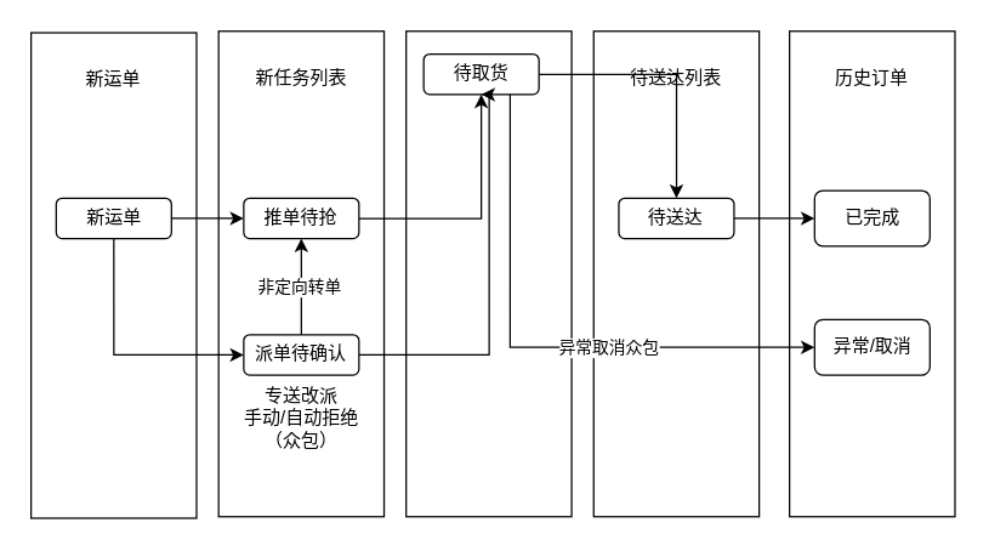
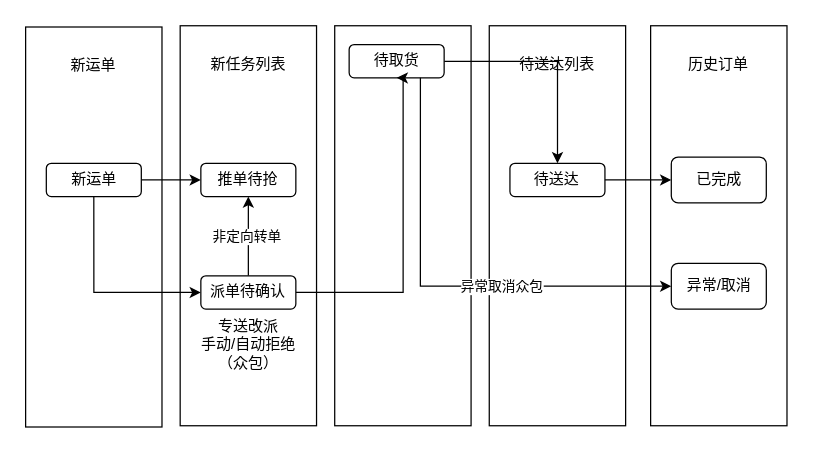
  <mxCell id="0" />
  <mxCell id="1" parent="0" />
  <mxCell id="2" value="" style="group" vertex="1" connectable="0" parent="1"><mxGeometry x="20" y="20" width="480" height="320" as="geometry" /></mxCell>
  <mxCell id="3" value="新运单&lt;div&gt;&lt;br&gt;&lt;/div&gt;&lt;div&gt;&lt;br&gt;&lt;/div&gt;&lt;div&gt;&lt;br&gt;&lt;/div&gt;&lt;div&gt;&lt;br&gt;&lt;/div&gt;&lt;div&gt;&lt;br&gt;&lt;/div&gt;&lt;div&gt;&lt;br&gt;&lt;/div&gt;&lt;div&gt;&lt;br&gt;&lt;/div&gt;&lt;div&gt;&lt;br&gt;&lt;/div&gt;&lt;div&gt;&lt;br&gt;&lt;/div&gt;&lt;div&gt;&lt;br&gt;&lt;/div&gt;&lt;div&gt;&lt;br&gt;&lt;/div&gt;&lt;div&gt;&lt;br&gt;&lt;/div&gt;&lt;div&gt;&lt;br&gt;&lt;/div&gt;&lt;div&gt;&lt;br&gt;&lt;/div&gt;&lt;div&gt;&lt;br&gt;&lt;/div&gt;&lt;div&gt;&lt;br&gt;&lt;/div&gt;&lt;div&gt;&lt;br&gt;&lt;/div&gt;&lt;div&gt;&lt;br&gt;&lt;/div&gt;" style="rounded=0;whiteSpace=wrap;html=1;" vertex="1" parent="2"><mxGeometry y="1" width="109.091" height="320" as="geometry" /></mxCell>
  <mxCell id="4" value="新任务列表&lt;div&gt;&lt;br&gt;&lt;/div&gt;&lt;div&gt;&lt;br&gt;&lt;/div&gt;&lt;div&gt;&lt;br&gt;&lt;/div&gt;&lt;div&gt;&lt;br&gt;&lt;/div&gt;&lt;div&gt;&lt;br&gt;&lt;/div&gt;&lt;div&gt;&lt;br&gt;&lt;/div&gt;&lt;div&gt;&lt;br&gt;&lt;/div&gt;&lt;div&gt;&lt;br&gt;&lt;/div&gt;&lt;div&gt;&lt;br&gt;&lt;/div&gt;&lt;div&gt;&lt;br&gt;&lt;/div&gt;&lt;div&gt;&lt;br&gt;&lt;/div&gt;&lt;div&gt;&lt;br&gt;&lt;/div&gt;&lt;div&gt;&lt;br&gt;&lt;/div&gt;&lt;div&gt;&lt;br&gt;&lt;/div&gt;&lt;div&gt;&lt;br&gt;&lt;/div&gt;&lt;div&gt;&lt;br&gt;&lt;/div&gt;&lt;div&gt;&lt;br&gt;&lt;/div&gt;&lt;div&gt;&lt;br&gt;&lt;/div&gt;" style="rounded=0;whiteSpace=wrap;html=1;" vertex="1" parent="2"><mxGeometry x="123.636" width="109.091" height="320" as="geometry" /></mxCell>
  <mxCell id="5" value="待取货列表&lt;div&gt;&lt;br&gt;&lt;/div&gt;&lt;div&gt;&lt;br&gt;&lt;/div&gt;&lt;div&gt;&lt;br&gt;&lt;/div&gt;&lt;div&gt;&lt;br&gt;&lt;/div&gt;&lt;div&gt;&lt;br&gt;&lt;/div&gt;&lt;div&gt;&lt;br&gt;&lt;/div&gt;&lt;div&gt;&lt;br&gt;&lt;/div&gt;&lt;div&gt;&lt;br&gt;&lt;/div&gt;&lt;div&gt;&lt;br&gt;&lt;/div&gt;&lt;div&gt;&lt;br&gt;&lt;/div&gt;&lt;div&gt;&lt;br&gt;&lt;/div&gt;&lt;div&gt;&lt;br&gt;&lt;/div&gt;&lt;div&gt;&lt;br&gt;&lt;/div&gt;&lt;div&gt;&lt;br&gt;&lt;/div&gt;&lt;div&gt;&lt;br&gt;&lt;/div&gt;&lt;div&gt;&lt;br&gt;&lt;/div&gt;&lt;div&gt;&lt;br&gt;&lt;/div&gt;&lt;div&gt;&lt;br&gt;&lt;/div&gt;" style="rounded=0;whiteSpace=wrap;html=1;" vertex="1" parent="2"><mxGeometry x="247.273" width="109.091" height="320" as="geometry" /></mxCell>
  <mxCell id="6" value="待送达列表&lt;div&gt;&lt;br&gt;&lt;/div&gt;&lt;div&gt;&lt;br&gt;&lt;/div&gt;&lt;div&gt;&lt;br&gt;&lt;/div&gt;&lt;div&gt;&lt;br&gt;&lt;/div&gt;&lt;div&gt;&lt;br&gt;&lt;/div&gt;&lt;div&gt;&lt;br&gt;&lt;/div&gt;&lt;div&gt;&lt;br&gt;&lt;/div&gt;&lt;div&gt;&lt;br&gt;&lt;/div&gt;&lt;div&gt;&lt;br&gt;&lt;/div&gt;&lt;div&gt;&lt;br&gt;&lt;/div&gt;&lt;div&gt;&lt;br&gt;&lt;/div&gt;&lt;div&gt;&lt;br&gt;&lt;/div&gt;&lt;div&gt;&lt;br&gt;&lt;/div&gt;&lt;div&gt;&lt;br&gt;&lt;/div&gt;&lt;div&gt;&lt;br&gt;&lt;/div&gt;&lt;div&gt;&lt;br&gt;&lt;/div&gt;&lt;div&gt;&lt;br&gt;&lt;/div&gt;&lt;div&gt;&lt;br&gt;&lt;/div&gt;" style="rounded=0;whiteSpace=wrap;html=1;" vertex="1" parent="2"><mxGeometry x="370.909" width="109.091" height="320" as="geometry" /></mxCell>
  <mxCell id="7" value="" style="edgeStyle=orthogonalEdgeStyle;rounded=0;orthogonalLoop=1;jettySize=auto;html=1;" edge="1" parent="2" source="9" target="11"><mxGeometry relative="1" as="geometry" /></mxCell>
  <mxCell id="8" style="edgeStyle=orthogonalEdgeStyle;rounded=0;orthogonalLoop=1;jettySize=auto;html=1;entryX=0;entryY=0.5;entryDx=0;entryDy=0;exitX=0.5;exitY=1;exitDx=0;exitDy=0;" edge="1" parent="2" source="9" target="18"><mxGeometry relative="1" as="geometry" /></mxCell>
  <mxCell id="9" value="新运单" style="rounded=1;whiteSpace=wrap;html=1;" vertex="1" parent="2"><mxGeometry x="16.55" y="110" width="76" height="26.667" as="geometry" /></mxCell>
- <mxCell id="10" value="" style="edgeStyle=orthogonalEdgeStyle;rounded=0;orthogonalLoop=1;jettySize=auto;html=1;" edge="1" parent="2" source="11" target="13"><mxGeometry relative="1" as="geometry" /></mxCell>
  <mxCell id="11" value="推单待抢" style="rounded=1;whiteSpace=wrap;html=1;" vertex="1" parent="2"><mxGeometry x="140.18" y="110" width="76" height="26.667" as="geometry" /></mxCell>
  <mxCell id="12" value="" style="edgeStyle=orthogonalEdgeStyle;rounded=0;orthogonalLoop=1;jettySize=auto;html=1;" edge="1" parent="2" source="13" target="14"><mxGeometry relative="1" as="geometry" /></mxCell>
  <mxCell id="13" value="待取货" style="rounded=1;whiteSpace=wrap;html=1;" vertex="1" parent="2"><mxGeometry x="258.82" y="15" width="76" height="26.67" as="geometry" /></mxCell>
  <mxCell id="14" value="待&lt;span style=&quot;color: rgba(0, 0, 0, 0); font-family: monospace; font-size: 0px; text-align: start; text-wrap: nowrap;&quot;&gt;%3CmxGraphModel%3E%3Croot%3E%3CmxCell%20id%3D%220%22%2F%3E%3CmxCell%20id%3D%221%22%20parent%3D%220%22%2F%3E%3CmxCell%20id%3D%222%22%20value%3D%22%E5%BE%85%E5%8F%96%E8%B4%A7%22%20style%3D%22rounded%3D1%3BwhiteSpace%3Dwrap%3Bhtml%3D1%3B%22%20vertex%3D%221%22%20parent%3D%221%22%3E%3CmxGeometry%20x%3D%22273.82%22%20y%3D%22460%22%20width%3D%2276%22%20height%3D%2240%22%20as%3D%22geometry%22%2F%3E%3C%2FmxCell%3E%3C%2Froot%3E%3C%2FmxGraphModel%3E&lt;/span&gt;送达" style="rounded=1;whiteSpace=wrap;html=1;" vertex="1" parent="2"><mxGeometry x="387.45" y="110" width="76" height="26.667" as="geometry" /></mxCell>
  <mxCell id="15" value="" style="edgeStyle=orthogonalEdgeStyle;rounded=0;orthogonalLoop=1;jettySize=auto;html=1;entryX=0.5;entryY=1;entryDx=0;entryDy=0;exitX=1;exitY=0.5;exitDx=0;exitDy=0;" edge="1" parent="2" source="18" target="13"><mxGeometry relative="1" as="geometry"><Array as="points"><mxPoint x="302" y="213" /></Array></mxGeometry></mxCell>
  <mxCell id="16" value="" style="edgeStyle=orthogonalEdgeStyle;rounded=0;orthogonalLoop=1;jettySize=auto;html=1;" edge="1" parent="2" source="18" target="11"><mxGeometry relative="1" as="geometry" /></mxCell>
  <mxCell id="17" value="非定向转单" style="edgeLabel;html=1;align=center;verticalAlign=middle;resizable=0;points=[];" vertex="1" connectable="0" parent="16"><mxGeometry x="0.017" y="2" relative="1" as="geometry"><mxPoint as="offset" /></mxGeometry></mxCell>
  <mxCell id="18" value="派单待确认" style="rounded=1;whiteSpace=wrap;html=1;" vertex="1" parent="2"><mxGeometry x="140.18" y="200" width="76" height="26.667" as="geometry" /></mxCell>
  <mxCell id="19" value="专送改派&lt;div&gt;手动/自动拒绝&lt;/div&gt;&lt;div&gt;（众包）&lt;/div&gt;" style="text;html=1;align=center;verticalAlign=middle;resizable=0;points=[];autosize=1;strokeColor=none;fillColor=none;" vertex="1" parent="2"><mxGeometry x="128.18" y="225" width="100" height="60" as="geometry" /></mxCell>
  <mxCell id="20" value="历史订单&lt;div&gt;&lt;br&gt;&lt;/div&gt;&lt;div&gt;&lt;br&gt;&lt;/div&gt;&lt;div&gt;&lt;br&gt;&lt;/div&gt;&lt;div&gt;&lt;br&gt;&lt;/div&gt;&lt;div&gt;&lt;br&gt;&lt;/div&gt;&lt;div&gt;&lt;br&gt;&lt;/div&gt;&lt;div&gt;&lt;br&gt;&lt;/div&gt;&lt;div&gt;&lt;br&gt;&lt;/div&gt;&lt;div&gt;&lt;br&gt;&lt;/div&gt;&lt;div&gt;&lt;br&gt;&lt;/div&gt;&lt;div&gt;&lt;br&gt;&lt;/div&gt;&lt;div&gt;&lt;br&gt;&lt;/div&gt;&lt;div&gt;&lt;br&gt;&lt;/div&gt;&lt;div&gt;&lt;br&gt;&lt;/div&gt;&lt;div&gt;&lt;br&gt;&lt;/div&gt;&lt;div&gt;&lt;br&gt;&lt;/div&gt;&lt;div&gt;&lt;br&gt;&lt;/div&gt;&lt;div&gt;&lt;br&gt;&lt;/div&gt;" style="rounded=0;whiteSpace=wrap;html=1;" vertex="1" parent="1"><mxGeometry x="520" y="20" width="109.09" height="320" as="geometry" /></mxCell>
  <mxCell id="21" value="已完成" style="rounded=1;whiteSpace=wrap;html=1;" vertex="1" parent="1"><mxGeometry x="536.54" y="125" width="76" height="36.67" as="geometry" /></mxCell>
  <mxCell id="22" value="" style="edgeStyle=orthogonalEdgeStyle;rounded=0;orthogonalLoop=1;jettySize=auto;html=1;" edge="1" parent="1" source="14" target="21"><mxGeometry relative="1" as="geometry" /></mxCell>
  <mxCell id="23" value="异常/取消" style="rounded=1;whiteSpace=wrap;html=1;" vertex="1" parent="1"><mxGeometry x="536.55" y="210" width="76" height="36.67" as="geometry" /></mxCell>
  <mxCell id="24" style="edgeStyle=orthogonalEdgeStyle;rounded=0;orthogonalLoop=1;jettySize=auto;html=1;exitX=0.75;exitY=1;exitDx=0;exitDy=0;entryX=0;entryY=0.5;entryDx=0;entryDy=0;" edge="1" parent="1" source="13" target="23"><mxGeometry relative="1" as="geometry" /></mxCell>
  <mxCell id="25" value="异常取消众包" style="edgeLabel;html=1;align=center;verticalAlign=middle;resizable=0;points=[];" vertex="1" connectable="0" parent="24"><mxGeometry x="0.259" relative="1" as="geometry"><mxPoint as="offset" /></mxGeometry></mxCell>
